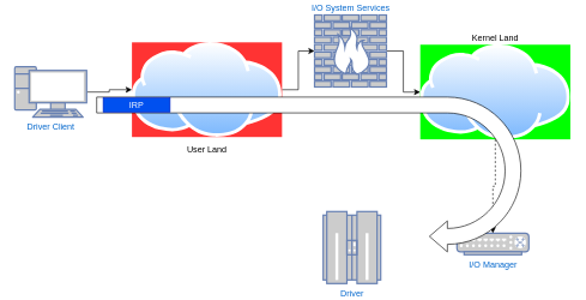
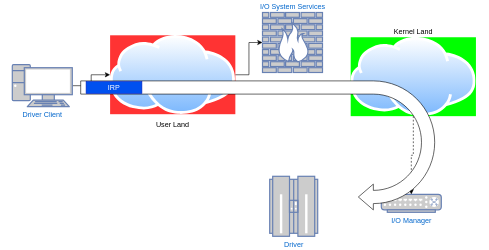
  <mxCell id="0" />
  <mxCell id="1" parent="0" />
  <mxCell id="2" value="" style="edgeStyle=orthogonalEdgeStyle;rounded=0;orthogonalLoop=1;jettySize=auto;html=1;" parent="1" source="3" target="8" edge="1"><mxGeometry relative="1" as="geometry" /></mxCell>
  <mxCell id="3" value="User Land" style="aspect=fixed;perimeter=ellipsePerimeter;html=1;align=center;shadow=0;dashed=0;spacingTop=3;image;image=img/lib/active_directory/internet_cloud.svg;imageBackground=#FF3333;" parent="1" vertex="1"><mxGeometry x="183" y="58" width="208.73" height="131.5" as="geometry" /></mxCell>
  <mxCell id="4" value="" style="edgeStyle=orthogonalEdgeStyle;rounded=0;orthogonalLoop=1;jettySize=auto;html=1;" parent="1" source="5" target="3" edge="1"><mxGeometry relative="1" as="geometry" /></mxCell>
- <mxCell id="5" value="Driver Client" style="fontColor=#0066CC;verticalAlign=top;verticalLabelPosition=bottom;labelPosition=center;align=center;html=1;outlineConnect=0;fillColor=#CCCCCC;strokeColor=#6881B3;gradientColor=none;gradientDirection=north;strokeWidth=2;shape=mxgraph.networks.pc;" parent="1" vertex="1"><mxGeometry x="20" y="92" width="100" height="70" as="geometry" /></mxCell>
+ <mxCell id="5" value="Driver Client" style="fontColor=#0066CC;verticalAlign=top;verticalLabelPosition=bottom;labelPosition=center;align=center;html=1;outlineConnect=0;fillColor=#CCCCCC;strokeColor=#6881B3;gradientColor=none;gradientDirection=north;strokeWidth=2;shape=mxgraph.networks.pc;" parent="1" vertex="1"><mxGeometry x="20" y="107" width="100" height="70" as="geometry" /></mxCell>
  <mxCell id="6" value="I/O Manager" style="fontColor=#0066CC;verticalAlign=top;verticalLabelPosition=bottom;labelPosition=center;align=center;html=1;outlineConnect=0;fillColor=#CCCCCC;strokeColor=#6881B3;gradientColor=none;gradientDirection=north;strokeWidth=2;shape=mxgraph.networks.switch;" parent="1" vertex="1"><mxGeometry x="635" y="323" width="100" height="30" as="geometry" /></mxCell>
- <mxCell id="7" value="" style="edgeStyle=orthogonalEdgeStyle;rounded=0;orthogonalLoop=1;jettySize=auto;html=1;" parent="1" source="8" target="10" edge="1"><mxGeometry relative="1" as="geometry" /></mxCell>
  <mxCell id="8" value="I/O System Services" style="fontColor=#0066CC;verticalAlign=bottom;verticalLabelPosition=top;labelPosition=center;align=center;html=1;outlineConnect=0;fillColor=#CCCCCC;strokeColor=#6881B3;gradientColor=none;gradientDirection=north;strokeWidth=2;shape=mxgraph.networks.firewall;" parent="1" vertex="1"><mxGeometry x="437" y="20" width="100" height="100" as="geometry" /></mxCell>
  <mxCell id="9" style="edgeStyle=orthogonalEdgeStyle;rounded=0;orthogonalLoop=1;jettySize=auto;html=1;entryX=0.5;entryY=0;entryDx=0;entryDy=0;entryPerimeter=0;dashed=1;" parent="1" source="10" target="6" edge="1"><mxGeometry relative="1" as="geometry" /></mxCell>
  <mxCell id="10" value="Kernel Land" style="aspect=fixed;perimeter=ellipsePerimeter;html=1;align=center;shadow=0;dashed=0;spacingTop=3;image;image=img/lib/active_directory/internet_cloud.svg;imageBackground=#00FF00;labelPosition=center;verticalLabelPosition=top;verticalAlign=bottom;" parent="1" vertex="1"><mxGeometry x="584" y="61.25" width="208.73" height="131.5" as="geometry" /></mxCell>
  <mxCell id="11" value="" style="html=1;shadow=0;dashed=0;align=center;verticalAlign=middle;shape=mxgraph.arrows2.uTurnArrow;dy=11;arrowHead=43;dx2=25;rotation=-180;" vertex="1" parent="1"><mxGeometry x="134" y="134" width="590" height="215" as="geometry" /></mxCell>
  <mxCell id="12" value="Driver" style="fontColor=#0066CC;verticalAlign=top;verticalLabelPosition=bottom;labelPosition=center;align=center;html=1;outlineConnect=0;fillColor=#CCCCCC;strokeColor=#6881B3;gradientColor=none;gradientDirection=north;strokeWidth=2;shape=mxgraph.networks.mainframe;" vertex="1" parent="1"><mxGeometry x="449" y="293" width="80" height="100" as="geometry" /></mxCell>
  <mxCell id="13" value="IRP" style="text;html=1;strokeColor=#001DBC;fillColor=#0050ef;align=center;verticalAlign=middle;whiteSpace=wrap;rounded=0;fontColor=#ffffff;" vertex="1" parent="1"><mxGeometry x="143" y="135" width="93" height="20" as="geometry" /></mxCell>
